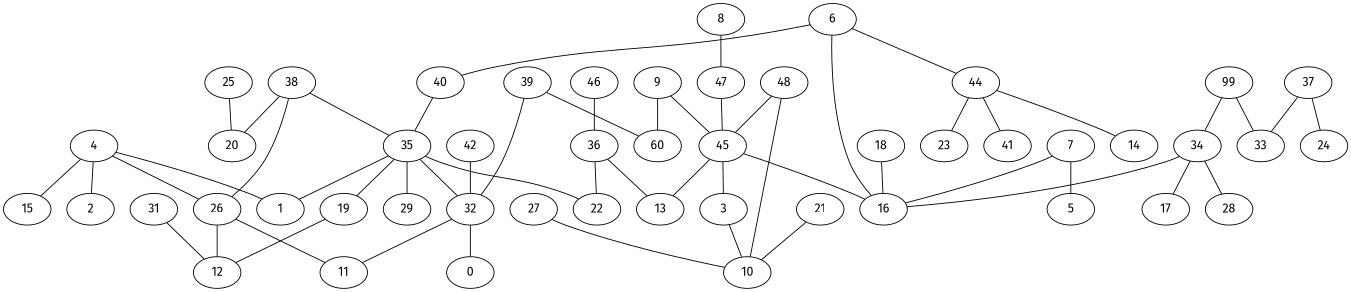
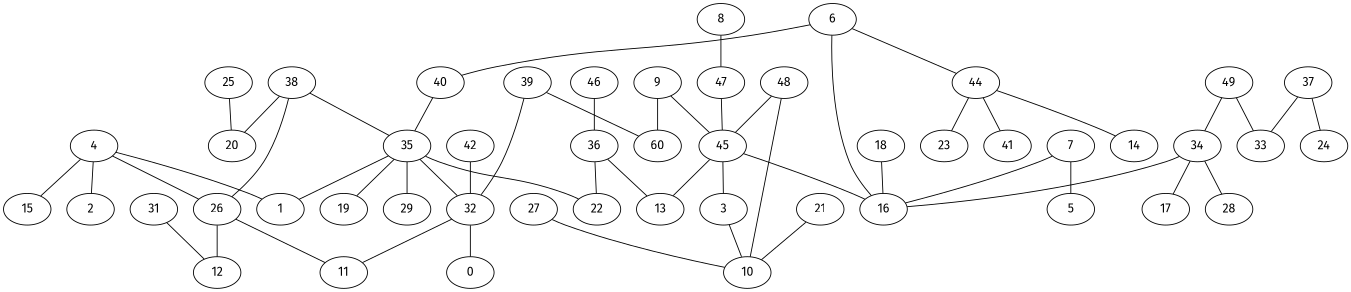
  digraph {
    fontname="Fira Sans"
    node [fontname="Fira Sans"]
    edge [color=black dir=none fontname="Fira Sans"]
    31
    12
    18
    16
    21
    10
    38
    20
    35
    26
    1
    32
    19
    13
    29
    25
    4
    15
    2
    11
    8
    47
    45
    39
    n25 [label=60]
    0
    48
    3
    40
    9
    36
    22
    6
    44
    23
    41
    14
    46
-   49 [label=99]
+   49
    33
    34
    17
    28
    42
    7
    5
    27
    37
    24
    subgraph sub_1 {
      31
      12
      18
      16
      21
      10
      38
      20
      35
      26
      1
      32
      19
      13
      29
      25
      4
      15
      2
      11
      8
      47
      45
      39
      n25
      0
      48
      3
      40
      9
      36
      22
      6
      44
      23
      41
      14
      46
      49
      33
      34
      17
      28
      42
      7
      5
      27
      37
      24
    }
    31 -> 12
    18 -> 16
    21 -> 10
    38 -> 20
    38 -> 35
    38 -> 26
    35 -> 1
    35 -> 32
    35 -> 19
    35 -> 29
    35 -> 22
    26 -> 12
    26 -> 11
    32 -> 11
    32 -> 0
-   19 -> 12
    25 -> 20
    4 -> 26
    4 -> 1
    4 -> 15
    4 -> 2
    8 -> 47
    47 -> 45
    45 -> 16
    45 -> 13
    45 -> 3
    39 -> 32
    39 -> n25
    48 -> 10
    48 -> 45
    3 -> 10
    40 -> 35
    9 -> 45
    9 -> n25
    36 -> 13
    36 -> 22
    6 -> 16
    6 -> 40
    6 -> 44
    44 -> 23
    44 -> 41
    44 -> 14
    46 -> 36
    49 -> 33
    49 -> 34
    34 -> 16
    34 -> 17
    34 -> 28
    42 -> 32
    7 -> 16
    7 -> 5
    27 -> 10
    37 -> 33
    37 -> 24
  }
